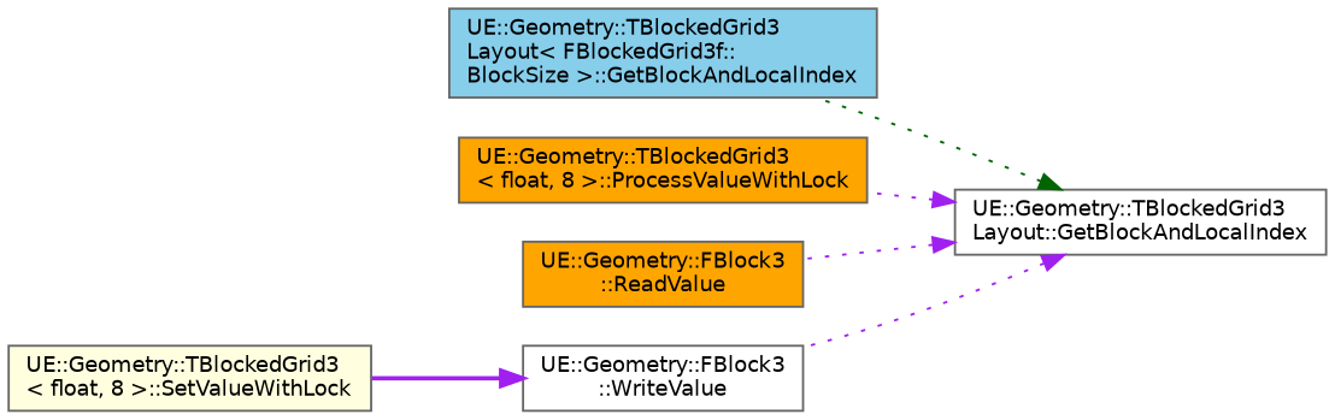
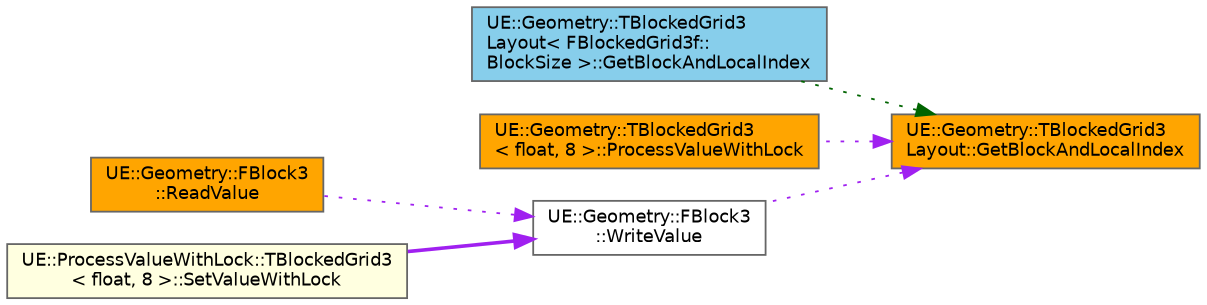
  digraph {
    rankdir=RL
    node [color=grey40 fillcolor=white fontname=Helvetica fontsize=10 shape=box style=filled]
    edge [color=purple dir=back fontname=Helvetica fontsize=10 labelfontname=Helvetica labelfontsize=10 style=dotted]
-   n1 [color=gray40 fontcolor=black height=0.2 label="UE::Geometry::TBlockedGrid3\lLayout::GetBlockAndLocalIndex" width=0.4]
+   n1 [color=gray40 fillcolor=orange fontcolor=black height=0.2 label="UE::Geometry::TBlockedGrid3\lLayout::GetBlockAndLocalIndex" width=0.4]
    n2 [fillcolor=skyblue height=0.2 label="UE::Geometry::TBlockedGrid3\lLayout\< FBlockedGrid3f::\lBlockSize \>::GetBlockAndLocalIndex" width=0.4]
    n3 [fillcolor=orange height=0.2 label="UE::Geometry::TBlockedGrid3\l\< float, 8 \>::ProcessValueWithLock" width=0.4]
    n4 [fillcolor=orange height=0.2 label="UE::Geometry::FBlock3\l::ReadValue" width=0.4]
    n5 [height=0.2 label="UE::Geometry::FBlock3\l::WriteValue" width=0.4]
-   n6 [fillcolor=lightyellow height=0.2 label="UE::Geometry::TBlockedGrid3\l\< float, 8 \>::SetValueWithLock" width=0.4]
+   n6 [fillcolor=lightyellow height=0.2 label="UE::ProcessValueWithLock::TBlockedGrid3\l\< float, 8 \>::SetValueWithLock" width=0.4]
    n1 -> n2 [color=darkgreen]
    n1 -> n3
-   n1 -> n4
+   n5 -> n4
    n1 -> n5
    n5 -> n6 [style=bold]
  }
